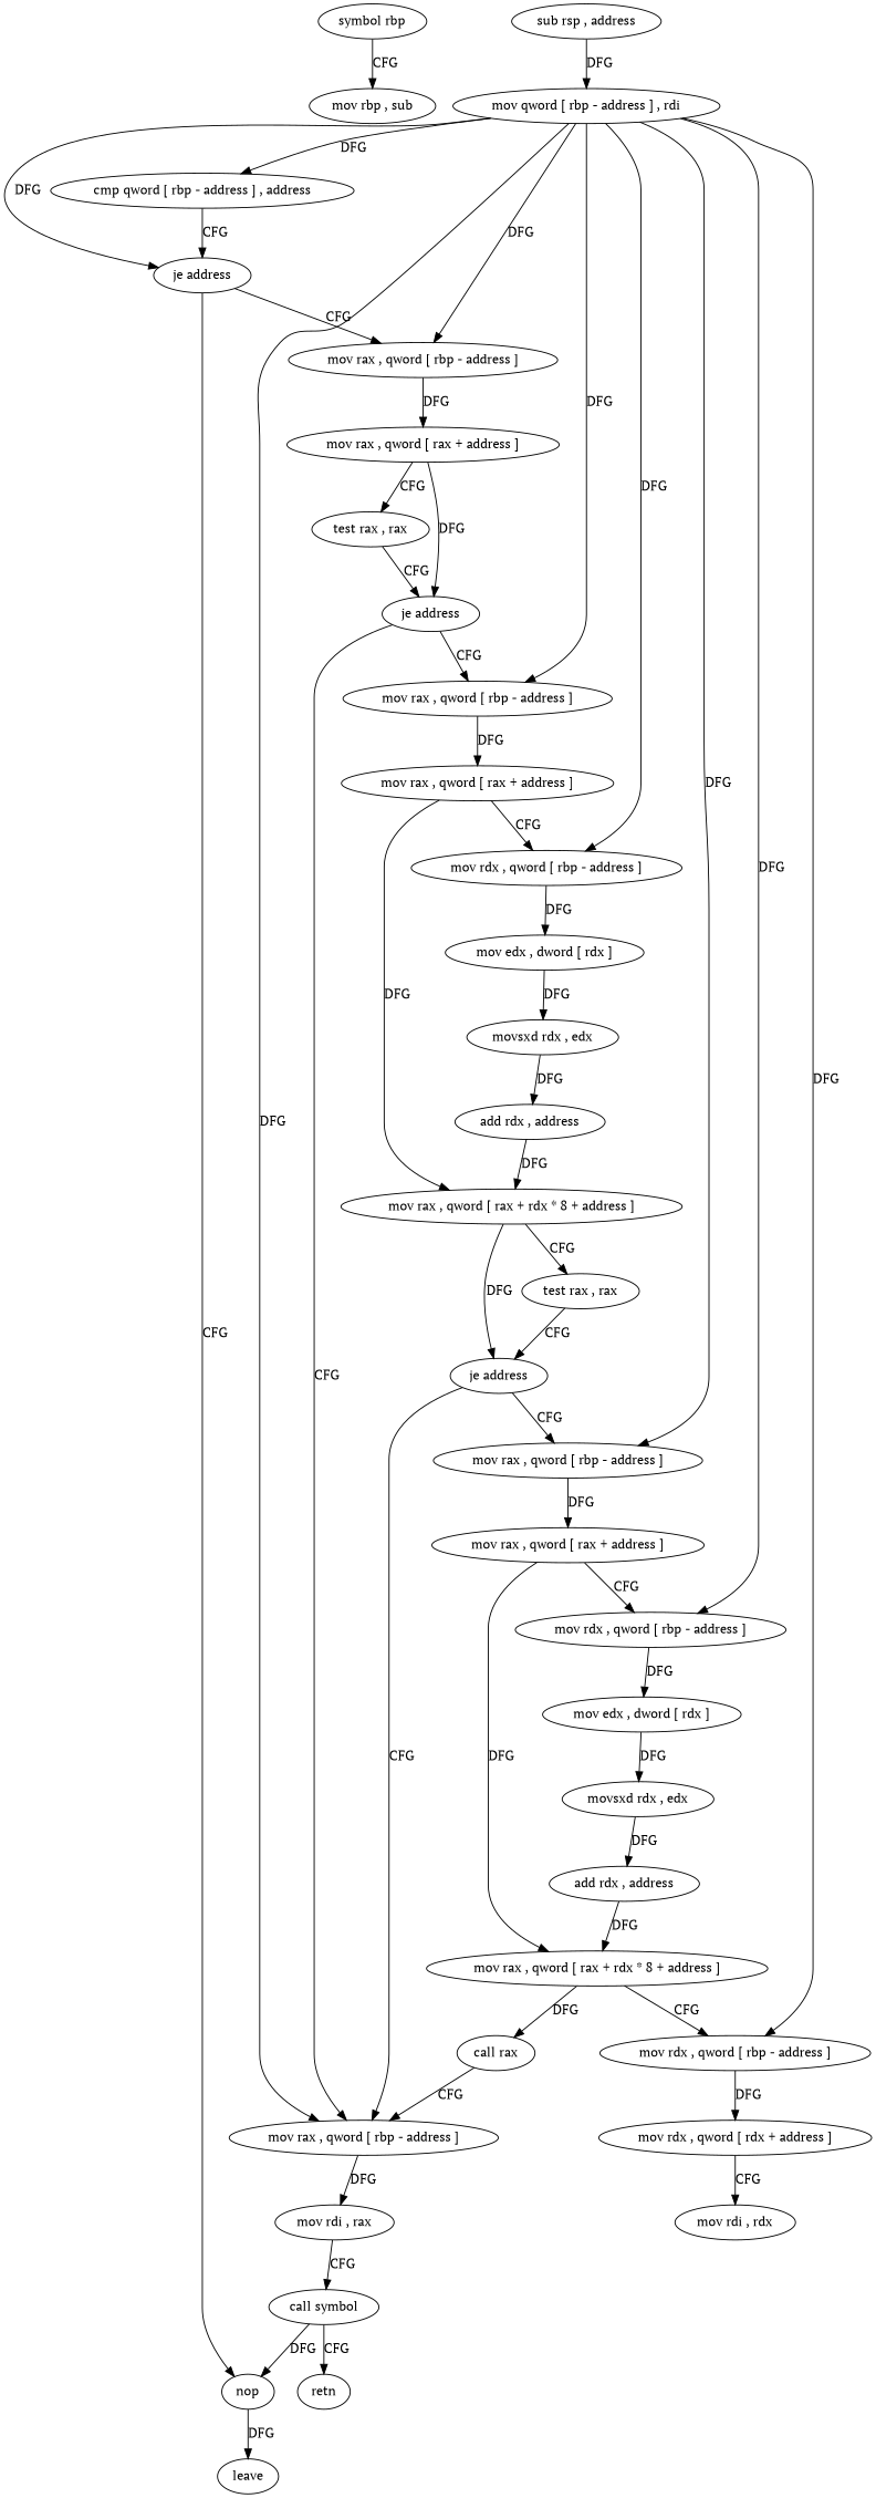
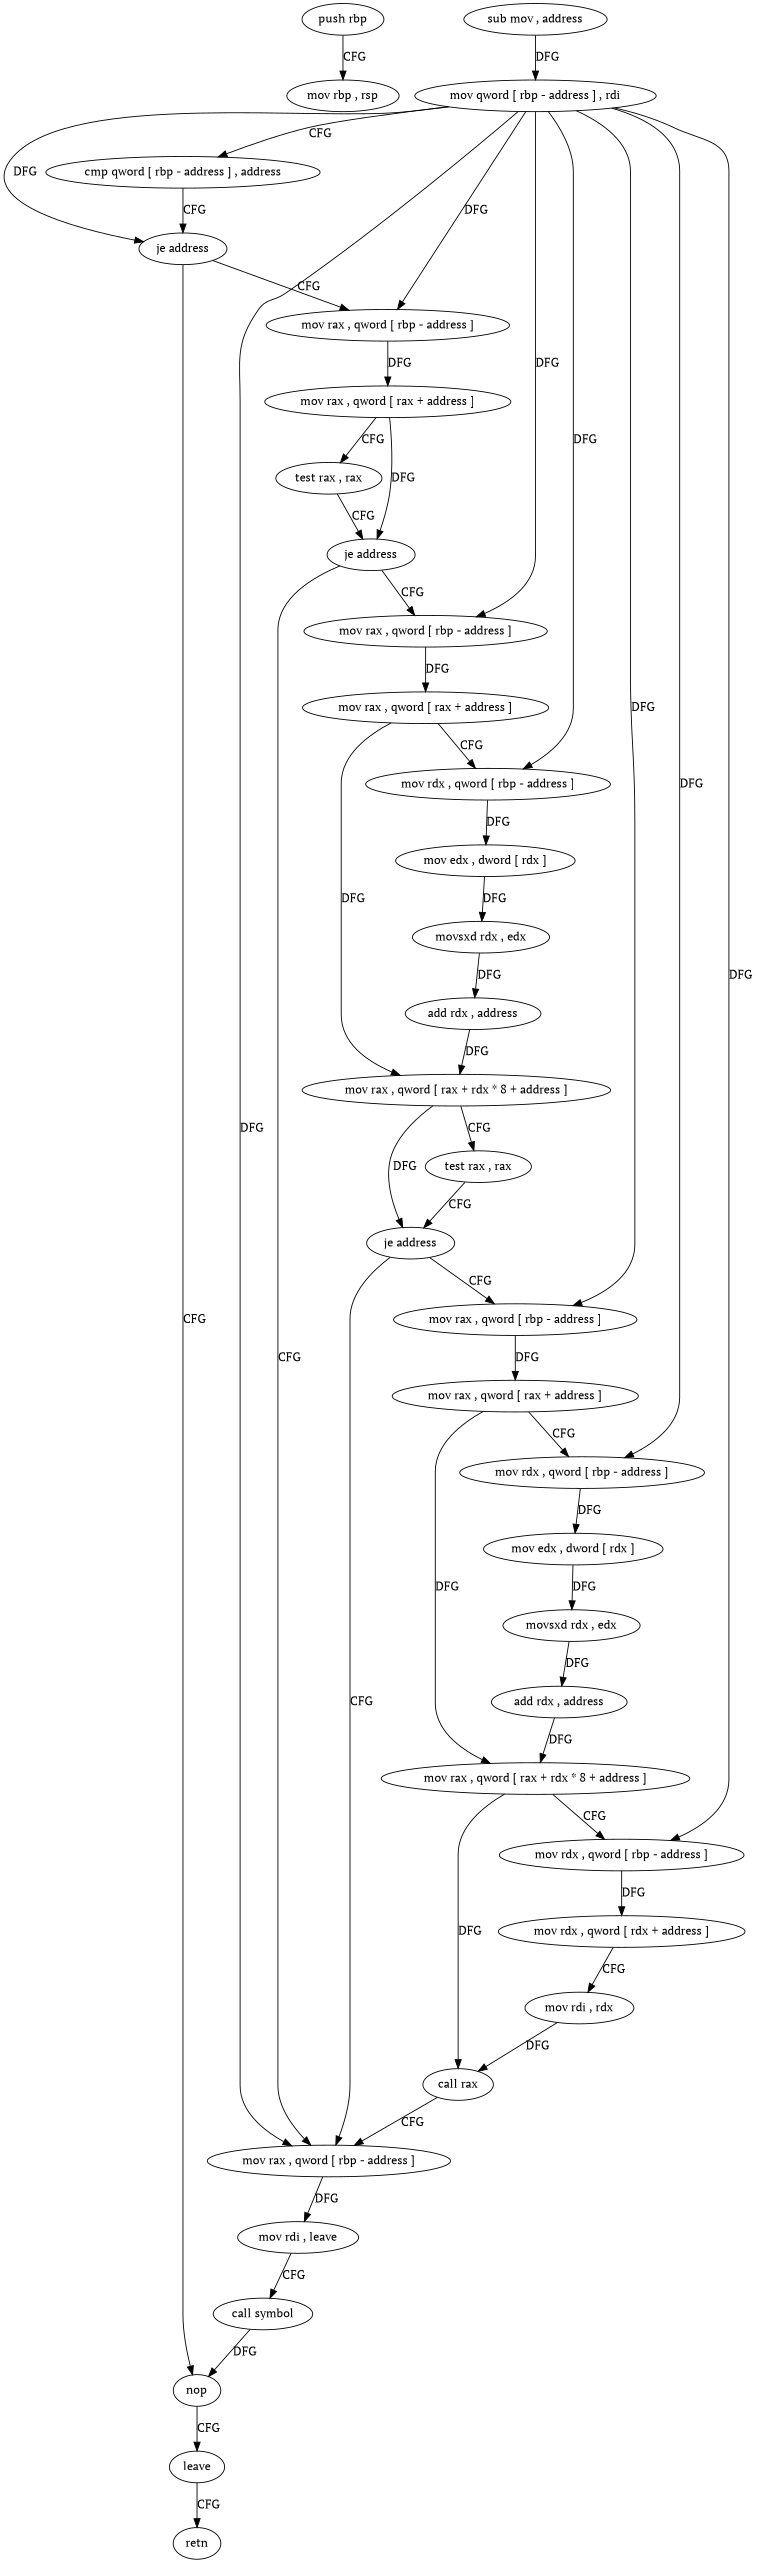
  digraph {
    fontname="PT Serif"
    node [fontname="PT Serif"]
    edge [fontname="PT Serif"]
-   n1 [label="symbol rbp"]
-   n2 [label="mov rbp , sub"]
-   n3 [label="sub rsp , address"]
+   n1 [label="push rbp"]
+   n2 [label="mov rbp , rsp"]
+   n3 [label="sub mov , address"]
    n4 [label="mov qword [ rbp - address ] , rdi"]
    n5 [label="cmp qword [ rbp - address ] , address"]
    n6 [label="je address"]
    n7 [label="mov rax , qword [ rbp - address ]"]
    n8 [label="mov rax , qword [ rbp - address ]"]
    n9 [label="mov rax , qword [ rbp - address ]"]
    n10 [label="mov rdx , qword [ rbp - address ]"]
    n11 [label="mov rax , qword [ rbp - address ]"]
    n12 [label="mov rdx , qword [ rbp - address ]"]
    n13 [label="mov rdx , qword [ rbp - address ]"]
    n14 [label=nop]
    n15 [label="mov rax , qword [ rax + address ]"]
-   n16 [label="mov rdi , rax"]
+   n16 [label="mov rdi , leave"]
    n17 [label="mov rax , qword [ rax + address ]"]
    n18 [label="mov edx , dword [ rdx ]"]
    n19 [label="mov rax , qword [ rax + address ]"]
    n20 [label="mov edx , dword [ rdx ]"]
    n21 [label="mov rdx , qword [ rdx + address ]"]
    n22 [label=leave]
    n23 [label=retn]
    n24 [label="test rax , rax"]
    n25 [label="je address"]
    n26 [label="call symbol"]
    n27 [label="mov rax , qword [ rax + rdx * 8 + address ]"]
    n28 [label="test rax , rax"]
    n29 [label="je address"]
    n30 [label="movsxd rdx , edx"]
    n31 [label="add rdx , address"]
    n32 [label="mov rax , qword [ rax + rdx * 8 + address ]"]
    n33 [label="call rax"]
    n34 [label="movsxd rdx , edx"]
    n35 [label="add rdx , address"]
    n36 [label="mov rdi , rdx"]
    n1 -> n2 [label=CFG]
    n3 -> n4 [label=DFG]
-   n4 -> n5 [label=DFG]
+   n4 -> n5 [label=CFG]
    n4 -> n6 [label=DFG]
    n4 -> n7 [label=DFG]
    n4 -> n8 [label=DFG]
    n4 -> n9 [label=DFG]
    n4 -> n10 [label=DFG]
    n4 -> n11 [label=DFG]
    n4 -> n12 [label=DFG]
    n4 -> n13 [label=DFG]
    n5 -> n6 [label=CFG]
    n6 -> n7 [label=CFG]
    n6 -> n14 [label=CFG]
    n7 -> n15 [label=DFG]
    n8 -> n16 [label=DFG]
    n9 -> n17 [label=DFG]
    n10 -> n18 [label=DFG]
    n11 -> n19 [label=DFG]
    n12 -> n20 [label=DFG]
    n13 -> n21 [label=DFG]
-   n14 -> n22 [label=DFG]
+   n14 -> n22 [label=CFG]
    n15 -> n24 [label=CFG]
    n15 -> n25 [label=DFG]
    n16 -> n26 [label=CFG]
    n17 -> n10 [label=CFG]
    n17 -> n27 [label=DFG]
    n18 -> n30 [label=DFG]
    n19 -> n12 [label=CFG]
    n19 -> n32 [label=DFG]
    n20 -> n34 [label=DFG]
    n21 -> n36 [label=CFG]
-   n26 -> n23 [label=CFG]
+   n22 -> n23 [label=CFG]
    n24 -> n25 [label=CFG]
    n25 -> n8 [label=CFG]
    n25 -> n9 [label=CFG]
    n26 -> n14 [label=DFG]
    n27 -> n28 [label=CFG]
    n27 -> n29 [label=DFG]
    n28 -> n29 [label=CFG]
    n29 -> n8 [label=CFG]
    n29 -> n11 [label=CFG]
    n30 -> n31 [label=DFG]
    n31 -> n27 [label=DFG]
    n32 -> n13 [label=CFG]
    n32 -> n33 [label=DFG]
    n33 -> n8 [label=CFG]
    n34 -> n35 [label=DFG]
    n35 -> n32 [label=DFG]
+   n36 -> n33 [label=DFG]
  }
